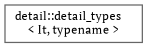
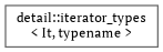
  digraph {
    rankdir=LR
    fontname="PT Serif"
-   n1 [color=grey40 fillcolor=white fontname="PT Serif" fontsize=10 height=0.2 label="detail::detail_types\l\< It, typename \>" shape=box style=filled width=0.4]
+   n1 [color=grey40 fillcolor=white fontname="PT Serif" fontsize=10 height=0.2 label="detail::iterator_types\l\< It, typename \>" shape=box style=filled width=0.4]
  }
